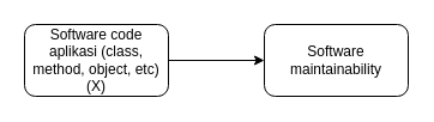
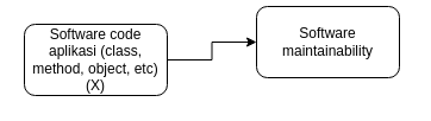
  <mxCell id="0" />
  <mxCell id="1" parent="0" />
  <mxCell id="2" style="edgeStyle=orthogonalEdgeStyle;rounded=0;orthogonalLoop=1;jettySize=auto;html=1;entryX=0;entryY=0.5;entryDx=0;entryDy=0;" edge="1" parent="1" source="3" target="4"><mxGeometry relative="1" as="geometry" /></mxCell>
  <mxCell id="3" value="Software code aplikasi (class, method, object, etc) (X)" style="rounded=1;whiteSpace=wrap;html=1;" vertex="1" parent="1"><mxGeometry x="20" y="20" width="120" height="60" as="geometry" /></mxCell>
- <mxCell id="4" value="Software maintainability" style="rounded=1;whiteSpace=wrap;html=1;" vertex="1" parent="1"><mxGeometry x="220" y="20" width="120" height="60" as="geometry" /></mxCell>
+ <mxCell id="4" value="Software maintainability" style="rounded=1;whiteSpace=wrap;html=1;" vertex="1" parent="1"><mxGeometry x="215" y="5" width="120" height="60" as="geometry" /></mxCell>
